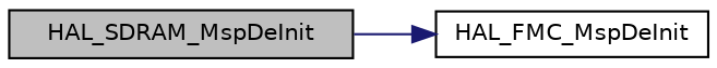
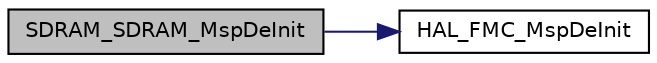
  digraph {
    rankdir=LR
    node [color=black fontname=Helvetica fontsize=10 shape=record style=filled]
-   n1 [fillcolor=grey75 fontcolor=black height=0.2 label=HAL_SDRAM_MspDeInit width=0.4]
+   n1 [fillcolor=grey75 fontcolor=black height=0.2 label=SDRAM_SDRAM_MspDeInit width=0.4]
    n2 [fillcolor=white height=0.2 label=HAL_FMC_MspDeInit width=0.4]
    n1 -> n2 [color=midnightblue fontname=Helvetica fontsize=10 labelfontname=Helvetica labelfontsize=10 style=solid]
  }
